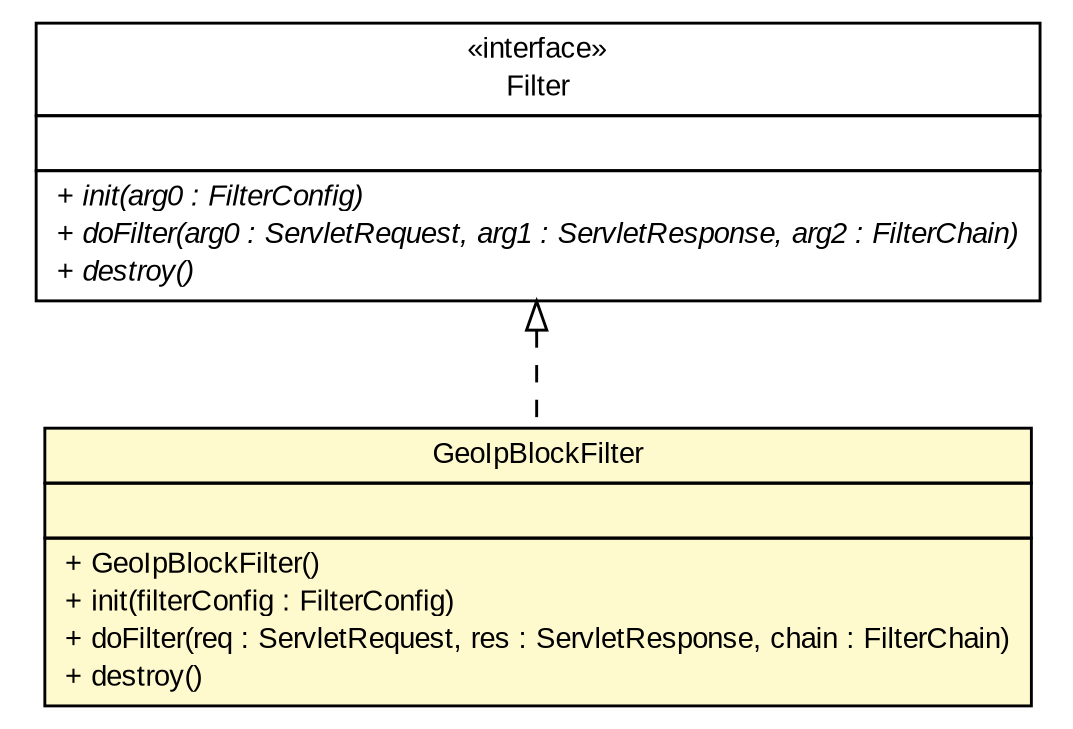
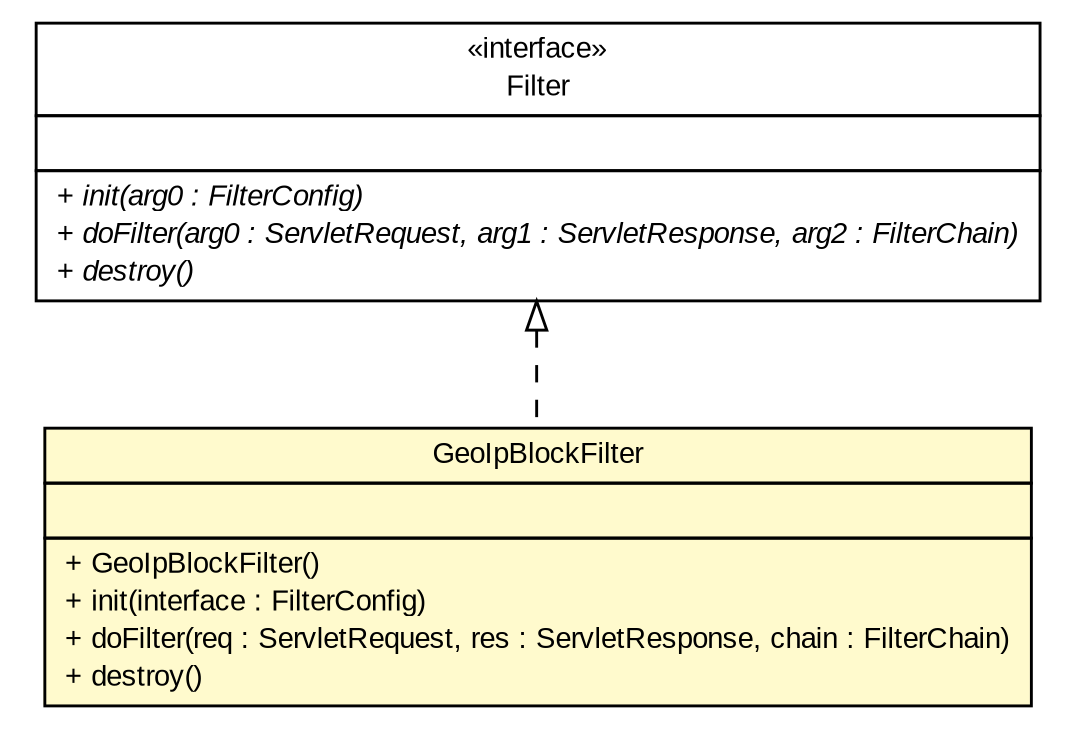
  digraph {
    nodesep=0.25
    ranksep=0.5
    node [fontcolor=black fontname=arial fontsize=10.0 shape=plaintext]
-   n1 [label=<<table title="br.gov.to.sefaz.seg.configuration.GeoIpBlockFilter" border="0" cellborder="1" cellspacing="0" cellpadding="2" port="p" bgcolor="lemonChiffon" href="./GeoIpBlockFilter.html"> 		<tr><td><table border="0" cellspacing="0" cellpadding="1"> <tr><td align="center" balign="center"> GeoIpBlockFilter </td></tr> 		</table></td></tr> 		<tr><td><table border="0" cellspacing="0" cellpadding="1"> <tr><td align="left" balign="left">  </td></tr> 		</table></td></tr> 		<tr><td><table border="0" cellspacing="0" cellpadding="1"> <tr><td align="left" balign="left"> + GeoIpBlockFilter() </td></tr> <tr><td align="left" balign="left"> + init(filterConfig : FilterConfig) </td></tr> <tr><td align="left" balign="left"> + doFilter(req : ServletRequest, res : ServletResponse, chain : FilterChain) </td></tr> <tr><td align="left" balign="left"> + destroy() </td></tr> 		</table></td></tr> 		</table>>]
+   n1 [label=<<table title="br.gov.to.sefaz.seg.configuration.GeoIpBlockFilter" border="0" cellborder="1" cellspacing="0" cellpadding="2" port="p" bgcolor="lemonChiffon" href="./GeoIpBlockFilter.html"> 		<tr><td><table border="0" cellspacing="0" cellpadding="1"> <tr><td align="center" balign="center"> GeoIpBlockFilter </td></tr> 		</table></td></tr> 		<tr><td><table border="0" cellspacing="0" cellpadding="1"> <tr><td align="left" balign="left">  </td></tr> 		</table></td></tr> 		<tr><td><table border="0" cellspacing="0" cellpadding="1"> <tr><td align="left" balign="left"> + GeoIpBlockFilter() </td></tr> <tr><td align="left" balign="left"> + init(interface : FilterConfig) </td></tr> <tr><td align="left" balign="left"> + doFilter(req : ServletRequest, res : ServletResponse, chain : FilterChain) </td></tr> <tr><td align="left" balign="left"> + destroy() </td></tr> 		</table></td></tr> 		</table>>]
    n2 [label=<<table title="javax.servlet.Filter" border="0" cellborder="1" cellspacing="0" cellpadding="2" port="p" href="http://java.sun.com/j2se/1.4.2/docs/api/javax/servlet/Filter.html"> 		<tr><td><table border="0" cellspacing="0" cellpadding="1"> <tr><td align="center" balign="center"> &#171;interface&#187; </td></tr> <tr><td align="center" balign="center"> Filter </td></tr> 		</table></td></tr> 		<tr><td><table border="0" cellspacing="0" cellpadding="1"> <tr><td align="left" balign="left">  </td></tr> 		</table></td></tr> 		<tr><td><table border="0" cellspacing="0" cellpadding="1"> <tr><td align="left" balign="left"><font face="arial italic" point-size="10.0"> + init(arg0 : FilterConfig) </font></td></tr> <tr><td align="left" balign="left"><font face="arial italic" point-size="10.0"> + doFilter(arg0 : ServletRequest, arg1 : ServletResponse, arg2 : FilterChain) </font></td></tr> <tr><td align="left" balign="left"><font face="arial italic" point-size="10.0"> + destroy() </font></td></tr> 		</table></td></tr> 		</table>>]
    n2 -> n1 [arrowtail=empty dir=back fontname=arial fontsize=10 headport=p labelfontname=arial labelfontsize=10 style=dashed tailport=p]
  }
